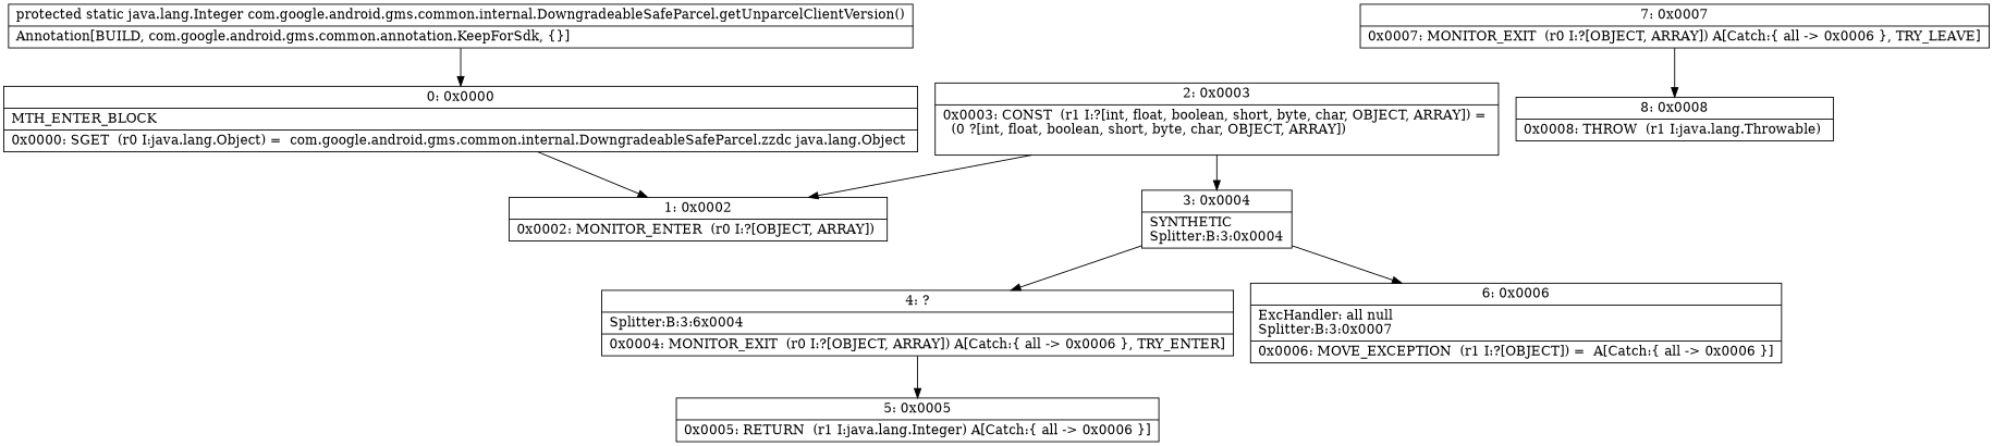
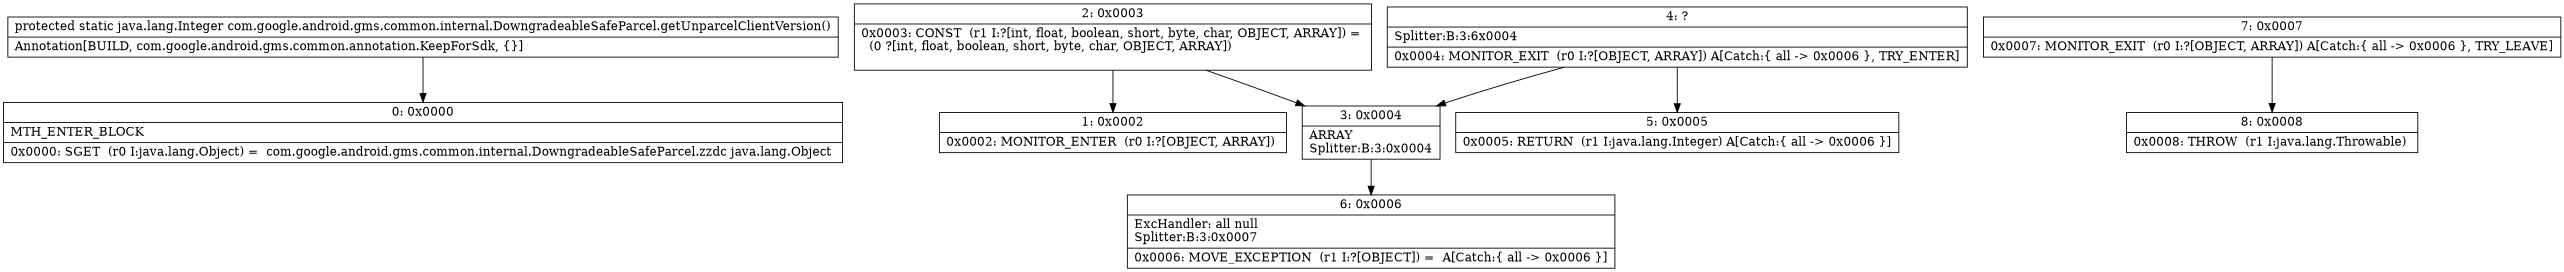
  digraph {
    node [shape=record]
    n1 [label="{0\:\ 0x0000|MTH_ENTER_BLOCK\l|0x0000: SGET  (r0 I:java.lang.Object) =  com.google.android.gms.common.internal.DowngradeableSafeParcel.zzdc java.lang.Object \l}"]
    n2 [label="{1\:\ 0x0002|0x0002: MONITOR_ENTER  (r0 I:?[OBJECT, ARRAY]) \l}"]
    n3 [label="{2\:\ 0x0003|0x0003: CONST  (r1 I:?[int, float, boolean, short, byte, char, OBJECT, ARRAY]) = \l  (0 ?[int, float, boolean, short, byte, char, OBJECT, ARRAY])\l \l}"]
-   n4 [label="{3\:\ 0x0004|SYNTHETIC\lSplitter:B:3:0x0004\l}"]
+   n4 [label="{3\:\ 0x0004|ARRAY\lSplitter:B:3:0x0004\l}"]
    n5 [label="{4\:\ ?|Splitter:B:3:6x0004\l|0x0004: MONITOR_EXIT  (r0 I:?[OBJECT, ARRAY]) A[Catch:\{ all \-\> 0x0006 \}, TRY_ENTER]\l}"]
    n6 [label="{6\:\ 0x0006|ExcHandler: all null\lSplitter:B:3:0x0007\l|0x0006: MOVE_EXCEPTION  (r1 I:?[OBJECT]) =  A[Catch:\{ all \-\> 0x0006 \}]\l}"]
    n7 [label="{5\:\ 0x0005|0x0005: RETURN  (r1 I:java.lang.Integer) A[Catch:\{ all \-\> 0x0006 \}]\l}"]
    n8 [label="{7\:\ 0x0007|0x0007: MONITOR_EXIT  (r0 I:?[OBJECT, ARRAY]) A[Catch:\{ all \-\> 0x0006 \}, TRY_LEAVE]\l}"]
    n9 [label="{8\:\ 0x0008|0x0008: THROW  (r1 I:java.lang.Throwable) \l}"]
    n10 [label="{protected static java.lang.Integer com.google.android.gms.common.internal.DowngradeableSafeParcel.getUnparcelClientVersion()  | Annotation[BUILD, com.google.android.gms.common.annotation.KeepForSdk, \{\}]\l}"]
-   n1 -> n2
    n3 -> n2
    n3 -> n4
-   n4 -> n5
+   n5 -> n4
    n4 -> n6
    n5 -> n7
    n8 -> n9
    n10 -> n1
  }
